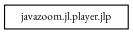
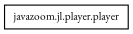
  digraph {
    rankdir=LR
    fontname="EB Garamond"
-   n1 [color=black fillcolor=white fontname="EB Garamond" fontsize=10 height=0.2 label="javazoom.jl.player.jlp" shape=record style=filled width=0.4]
+   n1 [color=black fillcolor=white fontname="EB Garamond" fontsize=10 height=0.2 label="javazoom.jl.player.player" shape=record style=filled width=0.4]
  }
